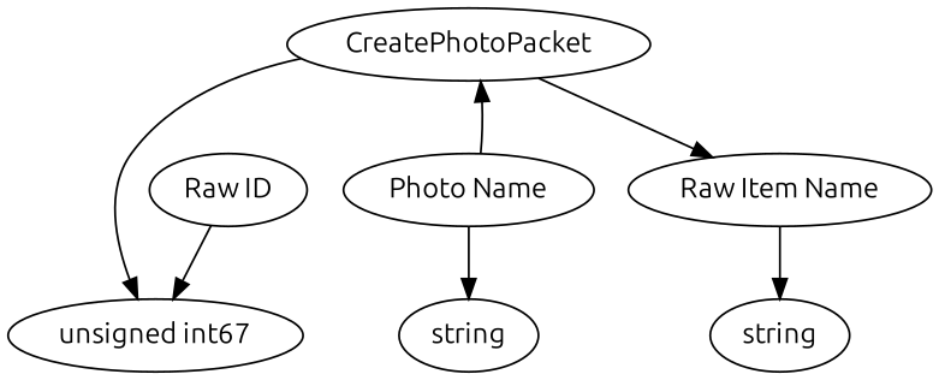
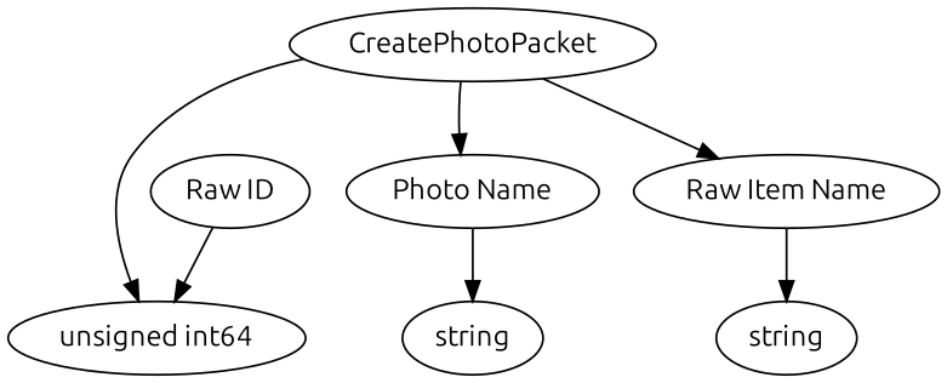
  digraph {
    fontname=Ubuntu
    rankdir=TB
    node [fontname=Ubuntu]
    edge [fontname=Ubuntu]
-   n1 [label="unsigned int67"]
+   n1 [label="unsigned int64"]
    n2 [label=string]
    n3 [label=string]
    n4 [label=CreatePhotoPacket]
    n5 [label="Photo Name"]
    n6 [label="Raw Item Name"]
    n7 [label="Raw ID"]
    subgraph sub_1 {
      rank=max
      n1
      n2
      n3
    }
    n4 -> n1
-   n5 -> n4
+   n4 -> n5
    n4 -> n6
    n5 -> n2
    n6 -> n3
    n7 -> n1
  }
